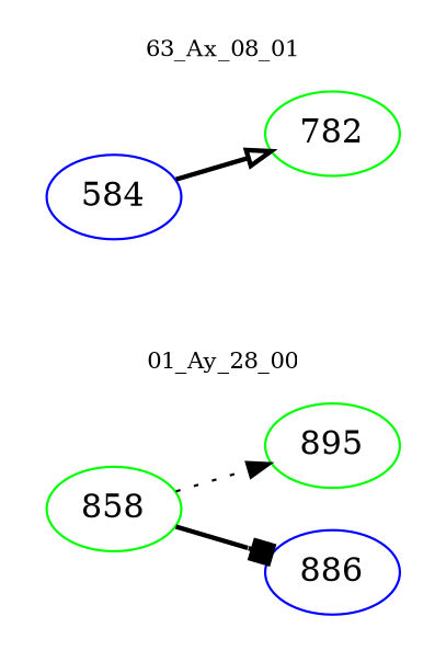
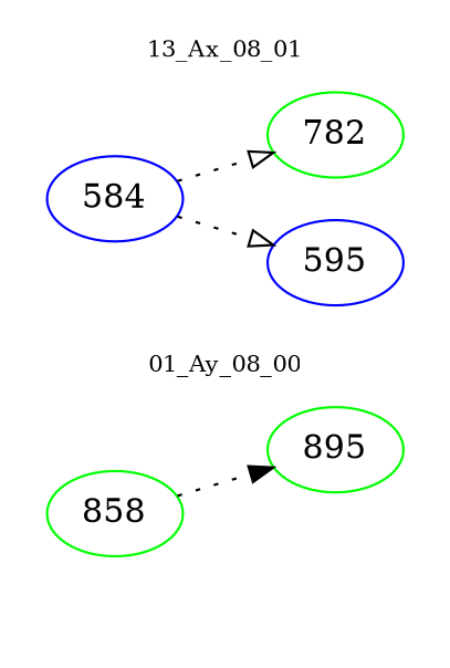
  digraph {
    rankdir=LR
    node [color=green]
    edge [arrowhead=onormal color=black style=bold]
    n1 [label=858]
-   n2 [color=blue label=886]
    n3 [label=895]
    n4 [color=blue label=584]
+   n5 [color=blue label=595]
    n6 [label=782]
    subgraph cluster_1 {
      color=white
      fontsize=10
-     label="01_Ay_28_00"
+     label="01_Ay_08_00"
      n1
-     n2
      n3
    }
    subgraph cluster_2 {
      color=white
      fontsize=10
-     label="63_Ax_08_01"
+     label="13_Ax_08_01"
      n4
+     n5
      n6
    }
-   n1 -> n2 [arrowhead=box]
    n1 -> n3 [arrowhead=normal style=dotted]
-   n4 -> n6
+   n4 -> n5 [style=dotted]
+   n4 -> n6 [style=dotted]
  }
